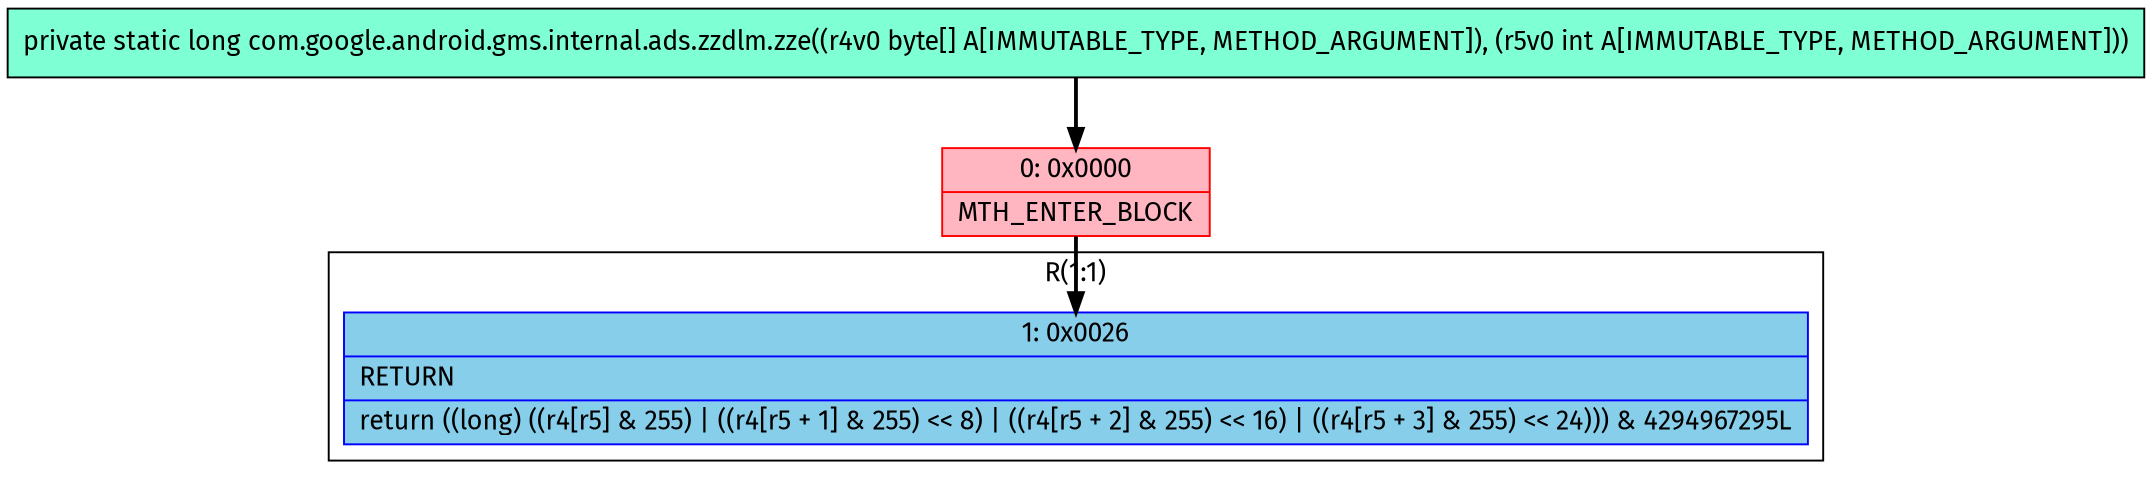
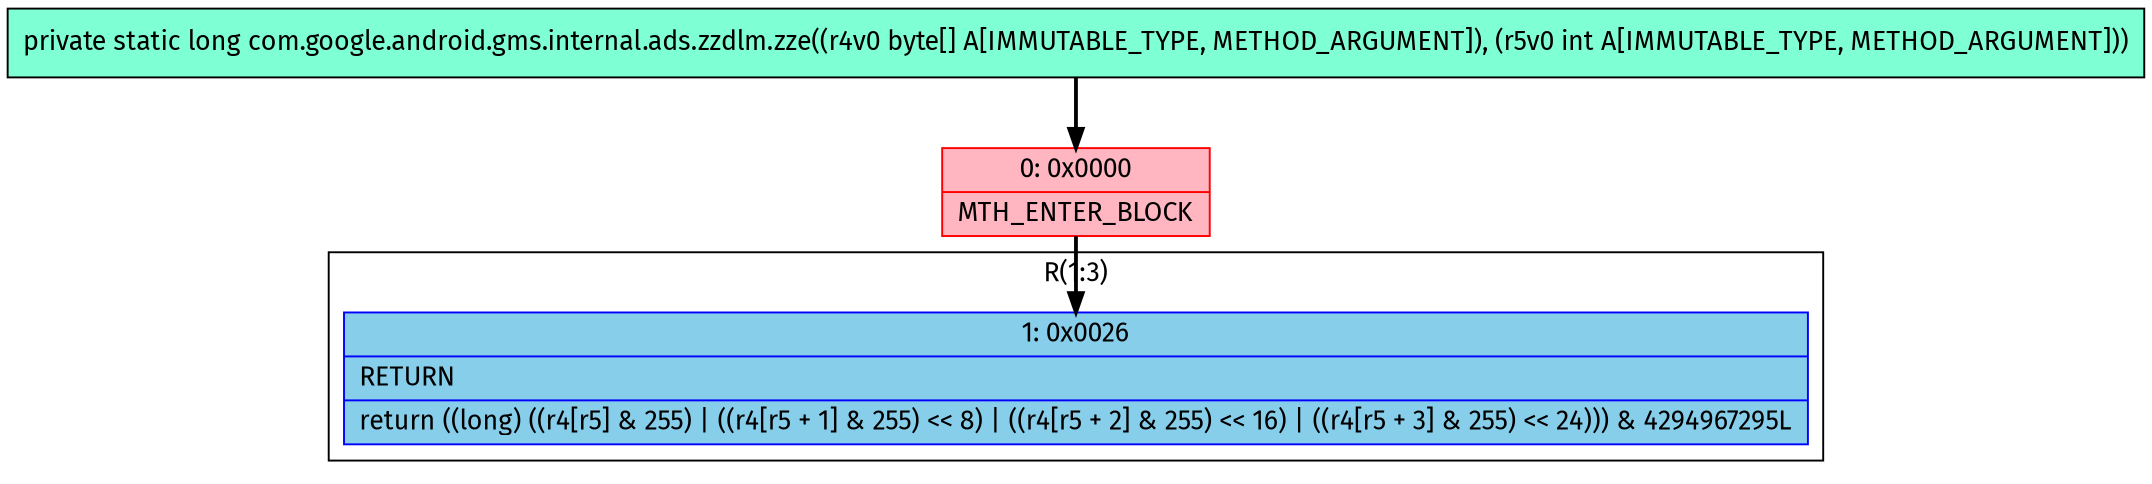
  digraph {
    fontname="Fira Sans"
    node [shape=record style=filled fontname="Fira Sans"]
    edge [style=bold fontname="Fira Sans"]
    n1 [color=blue label="{1\:\ 0x0026|RETURN\l|return ((long) ((r4[r5] & 255) \| ((r4[r5 + 1] & 255) \<\< 8) \| ((r4[r5 + 2] & 255) \<\< 16) \| ((r4[r5 + 3] & 255) \<\< 24))) & 4294967295L\l}" fillcolor=skyblue]
    n2 [color=red label="{0\:\ 0x0000|MTH_ENTER_BLOCK\l}" fillcolor=lightpink]
    n3 [label="{private static long com.google.android.gms.internal.ads.zzdlm.zze((r4v0 byte[] A[IMMUTABLE_TYPE, METHOD_ARGUMENT]), (r5v0 int A[IMMUTABLE_TYPE, METHOD_ARGUMENT])) }" fillcolor=aquamarine]
    subgraph cluster_1 {
-     label="R(1:1)"
+     label="R(1:3)"
      n1
    }
    n2 -> n1
    n3 -> n2
  }
